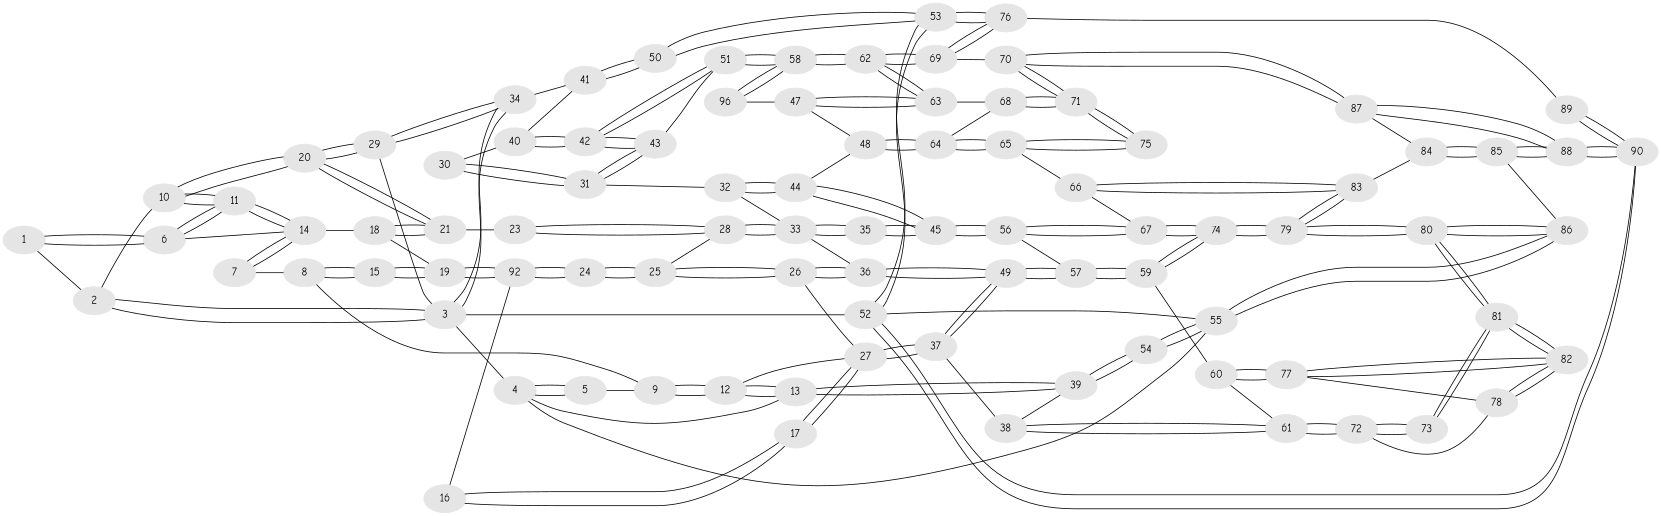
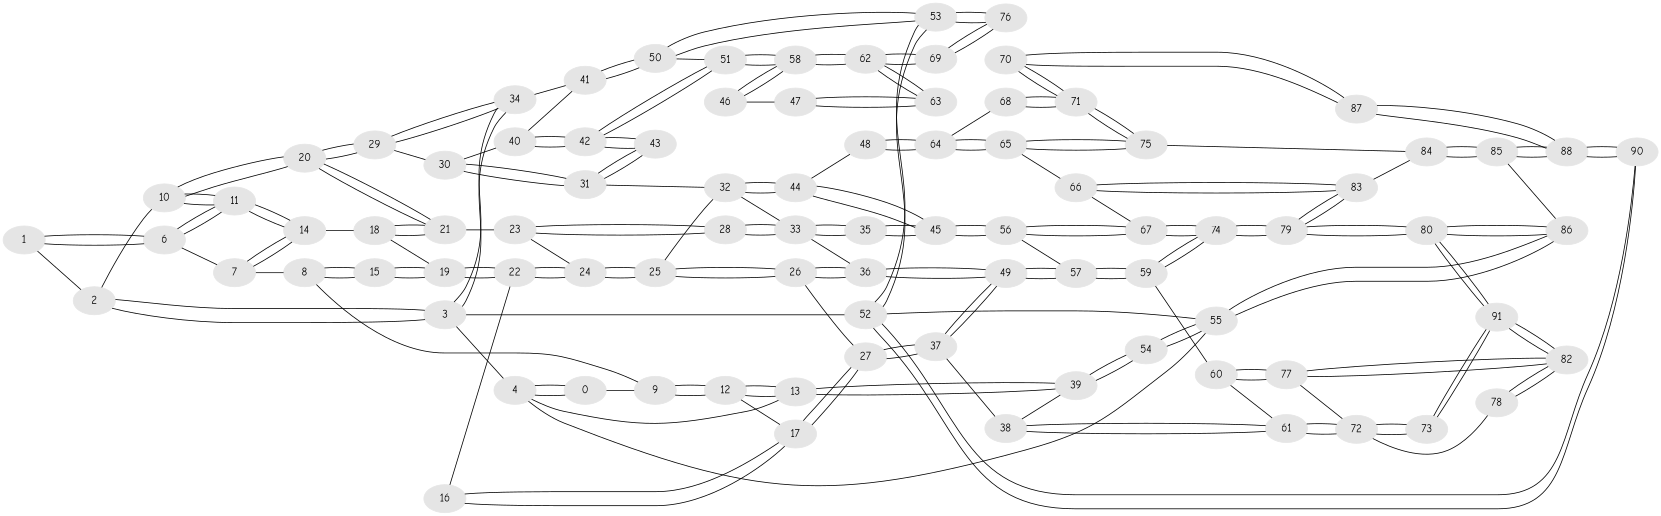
  graph {
    fontname="Comic Neue"
    rankdir=LR
    node [color=gray90 fontname="Comic Neue" style=filled]
    edge [fontname="Comic Neue"]
    1
    2
    6
    3
    10
    7
    11
    4
    34
    52
    20
-   5
+   5 [label=0]
    13
    55
    41
    53
    90
    9
    39
    86
    12
    8
    14
    15
    18
    19
    17
    21
    29
    27
    54
    16
-   22 [label=92]
+   22
    24
    37
    23
    30
    28
    25
    33
    26
    36
    49
    38
    35
    31
    40
    32
    43
    42
    44
    45
    48
    50
    56
    57
    61
    72
    51
    58
-   46 [label=96]
+   46
    47
    64
    67
    63
    62
    68
    65
    59
    76
-   89
    73
-   81
+   81 [label=91]
    74
    60
    69
    77
    79
    78
    82
    70
    71
    66
    75
    83
    84
    87
    88
    80
    85
    1 -- 2
    1 -- 6
    1 -- 6
    2 -- 3
    2 -- 3
    2 -- 10
-   6 -- 14
+   6 -- 7
    6 -- 11
    6 -- 11
    3 -- 4
    3 -- 34
    3 -- 34
    3 -- 52
    10 -- 11
    10 -- 11
    10 -- 20
    10 -- 20
    7 -- 8
    7 -- 14
    7 -- 14
    11 -- 14
    11 -- 14
    4 -- 5
    4 -- 5
    4 -- 13
    4 -- 55
    34 -- 41
    52 -- 55
    52 -- 53
    52 -- 53
    52 -- 90
    52 -- 90
    20 -- 21
    20 -- 21
    20 -- 29
    20 -- 29
    5 -- 9
    13 -- 39
    13 -- 39
    55 -- 86
    55 -- 86
    41 -- 50
    41 -- 50
    53 -- 76
    53 -- 76
    9 -- 12
    9 -- 12
    39 -- 54
    39 -- 54
    12 -- 13
    12 -- 13
-   12 -- 27
+   12 -- 17
    8 -- 9
    8 -- 15
    8 -- 15
    14 -- 18
    15 -- 19
    15 -- 19
    18 -- 19
    18 -- 21
    18 -- 21
    19 -- 22
    19 -- 22
    17 -- 27
    17 -- 27
    21 -- 23
    29 -- 34
    29 -- 34
-   29 -- 3
+   29 -- 30
    27 -- 37
    27 -- 37
    54 -- 55
    54 -- 55
    16 -- 17
    16 -- 17
    16 -- 22
    22 -- 24
    22 -- 24
    24 -- 25
    24 -- 25
    37 -- 49
    37 -- 49
    37 -- 38
+   23 -- 24
    23 -- 28
    23 -- 28
    30 -- 31
    30 -- 31
    30 -- 40
    28 -- 33
    28 -- 33
-   25 -- 28
+   25 -- 32
    25 -- 26
    25 -- 26
    33 -- 36
    33 -- 35
    33 -- 35
    26 -- 27
    26 -- 36
    26 -- 36
    36 -- 49
    36 -- 49
    49 -- 57
    49 -- 57
    38 -- 39
    38 -- 61
    38 -- 61
    35 -- 45
    35 -- 45
    31 -- 32
    31 -- 43
    31 -- 43
    40 -- 41
    40 -- 42
    40 -- 42
    32 -- 33
    32 -- 44
    32 -- 44
    42 -- 43
    42 -- 43
    42 -- 51
    42 -- 51
    44 -- 45
    44 -- 45
    44 -- 48
    45 -- 56
    45 -- 56
    48 -- 64
    48 -- 64
    50 -- 53
    50 -- 53
-   43 -- 51
+   50 -- 51
    56 -- 57
    56 -- 67
    56 -- 67
    57 -- 59
    57 -- 59
    61 -- 72
    61 -- 72
    72 -- 73
    72 -- 73
    72 -- 78
    51 -- 58
    51 -- 58
    58 -- 62
    58 -- 62
    46 -- 58
    46 -- 58
    46 -- 47
-   47 -- 48
    47 -- 63
    47 -- 63
    64 -- 68
    64 -- 65
    64 -- 65
    67 -- 74
    67 -- 74
-   63 -- 68
    62 -- 63
    62 -- 63
    62 -- 69
    62 -- 69
    68 -- 71
    68 -- 71
    65 -- 66
    65 -- 75
    65 -- 75
    59 -- 74
    59 -- 74
    59 -- 60
-   76 -- 89
-   89 -- 90
-   89 -- 90
    73 -- 81
    73 -- 81
    81 -- 82
    81 -- 82
    74 -- 79
    74 -- 79
    60 -- 61
    60 -- 77
    60 -- 77
    69 -- 76
    69 -- 76
-   69 -- 70
-   77 -- 78
+   77 -- 72
    77 -- 82
    77 -- 82
    79 -- 83
    79 -- 83
    79 -- 80
    79 -- 80
    78 -- 82
    78 -- 82
    70 -- 71
    70 -- 71
    70 -- 87
    70 -- 87
    71 -- 75
    71 -- 75
    66 -- 67
    66 -- 83
    66 -- 83
-   87 -- 84
+   75 -- 84
    83 -- 84
    84 -- 85
    84 -- 85
    87 -- 88
    87 -- 88
    88 -- 90
    88 -- 90
    80 -- 86
    80 -- 86
    80 -- 81
    80 -- 81
    85 -- 86
    85 -- 88
    85 -- 88
  }
